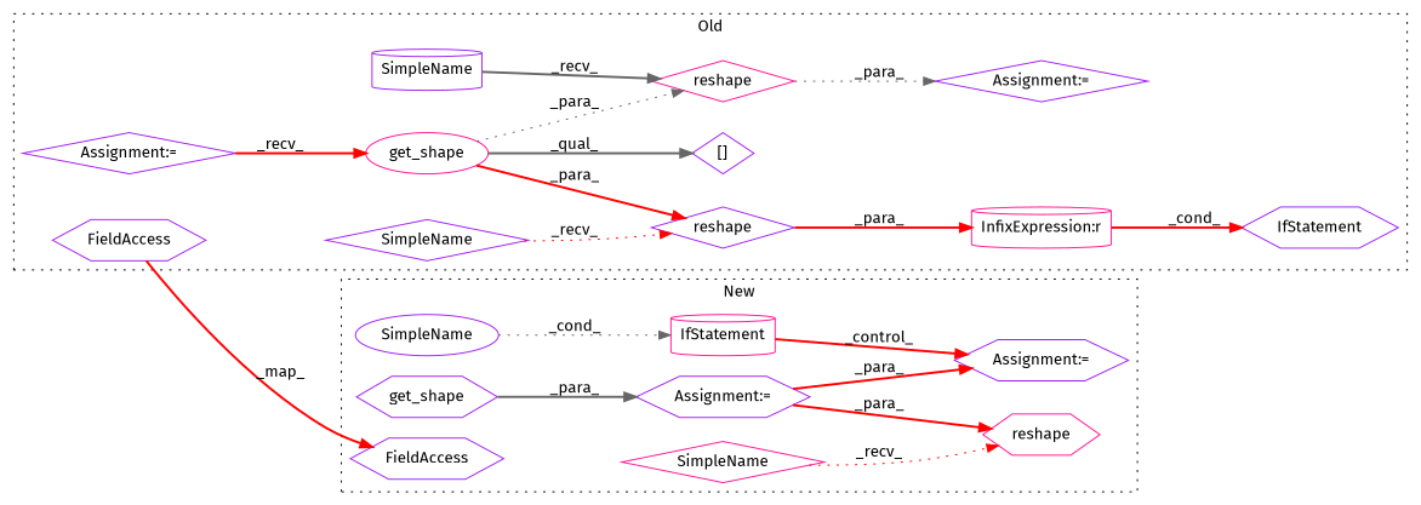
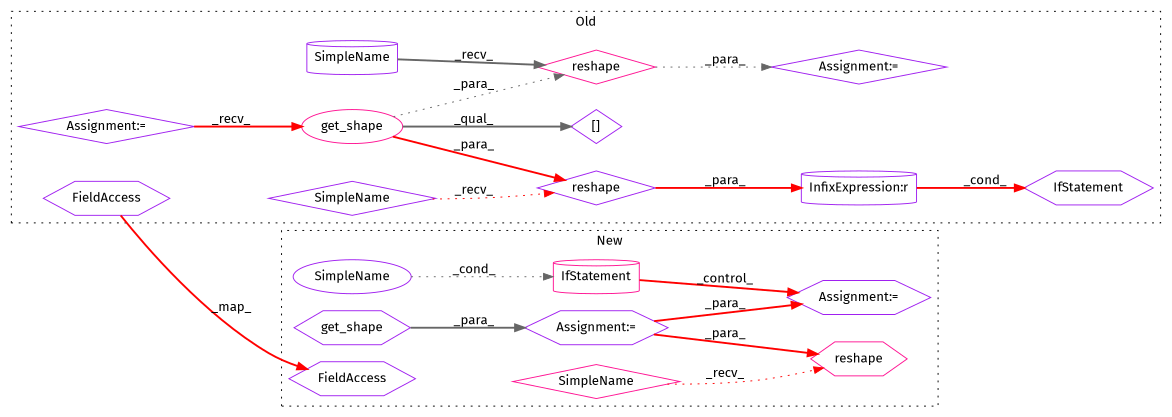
  digraph {
    rankdir=LR
    fontname="Fira Sans"
    node [a=32 l=1 shape=diamond color=purple fontname="Fira Sans"]
    edge [color=red style=bold fontname="Fira Sans"]
    n1 [l=11 label=get_shape s=1697 shape=ellipse color=deeppink]
    n2 [a=7 label="Assignment:=" s=1737]
    n3 [a=7 l=12 label="Assignment:=" s=1521]
    n4 [a=2 l="25,1" label="[]" s="1684,1710"]
    n5 [a=25 l=3 label=IfStatement s=2638 shape=hexagon]
    n6 [l="8,1" label=reshape s="1859,1902"]
    n7 [l="8,1" label=reshape s="1749,1794" color=deeppink]
    n8 [a=22 l=13 label=FieldAccess s=2473 shape=hexagon]
-   n9 [a=27 l=4 label="InfixExpression:r" s=2629 shape=cylinder color=deeppink]
+   n9 [a=27 l=4 label="InfixExpression:r" s=2629 shape=cylinder]
    n10 [a=42 l=10 label=SimpleName s=1738 shape=cylinder]
    n11 [a=42 l=10 label=SimpleName s=1848]
    n12 [a=25 l="4,2" label=IfStatement s="2667,2689" shape=cylinder color=deeppink]
    n13 [a=7 label="Assignment:=" s=2713 shape=hexagon]
    n14 [a=42 label=SimpleName shape=ellipse l=""]
    n15 [a=7 label="Assignment:=" s=2336 shape=hexagon]
    n16 [l=11 label=get_shape s=2344 shape=hexagon]
    n17 [l="8,1" label=reshape s="2476,2513" shape=hexagon color=deeppink]
    n18 [a=22 l=13 label=FieldAccess s=2270 shape=hexagon]
    n19 [a=42 l=10 label=SimpleName s=2465 color=deeppink]
    subgraph cluster_1 {
      label=Old
      style=dotted
      n1
      n2
      n3
      n4
      n5
      n6
      n7
      n8
      n9
      n10
      n11
    }
    subgraph cluster_2 {
      label=New
      style=dotted
      n12
      n13
      n14
      n15
      n16
      n17
      n18
      n19
    }
    n1 -> n4 [label=_qual_ color=gray40]
    n1 -> n6 [label=_para_]
    n1 -> n7 [label=_para_ color=gray40 style=dotted]
    n3 -> n1 [label=_recv_]
    n6 -> n9 [label=_para_]
    n7 -> n2 [label=_para_ color=gray40 style=dotted]
    n8 -> n18 [label=_map_]
    n9 -> n5 [label=_cond_]
    n10 -> n7 [label=_recv_ color=gray40]
    n11 -> n6 [label=_recv_ style=dotted]
    n12 -> n13 [label=_control_]
    n14 -> n12 [label=_cond_ color=gray40 style=dotted]
    n15 -> n13 [label=_para_]
    n15 -> n17 [label=_para_]
    n16 -> n15 [label=_para_ color=gray40]
    n19 -> n17 [label=_recv_ style=dotted]
  }
